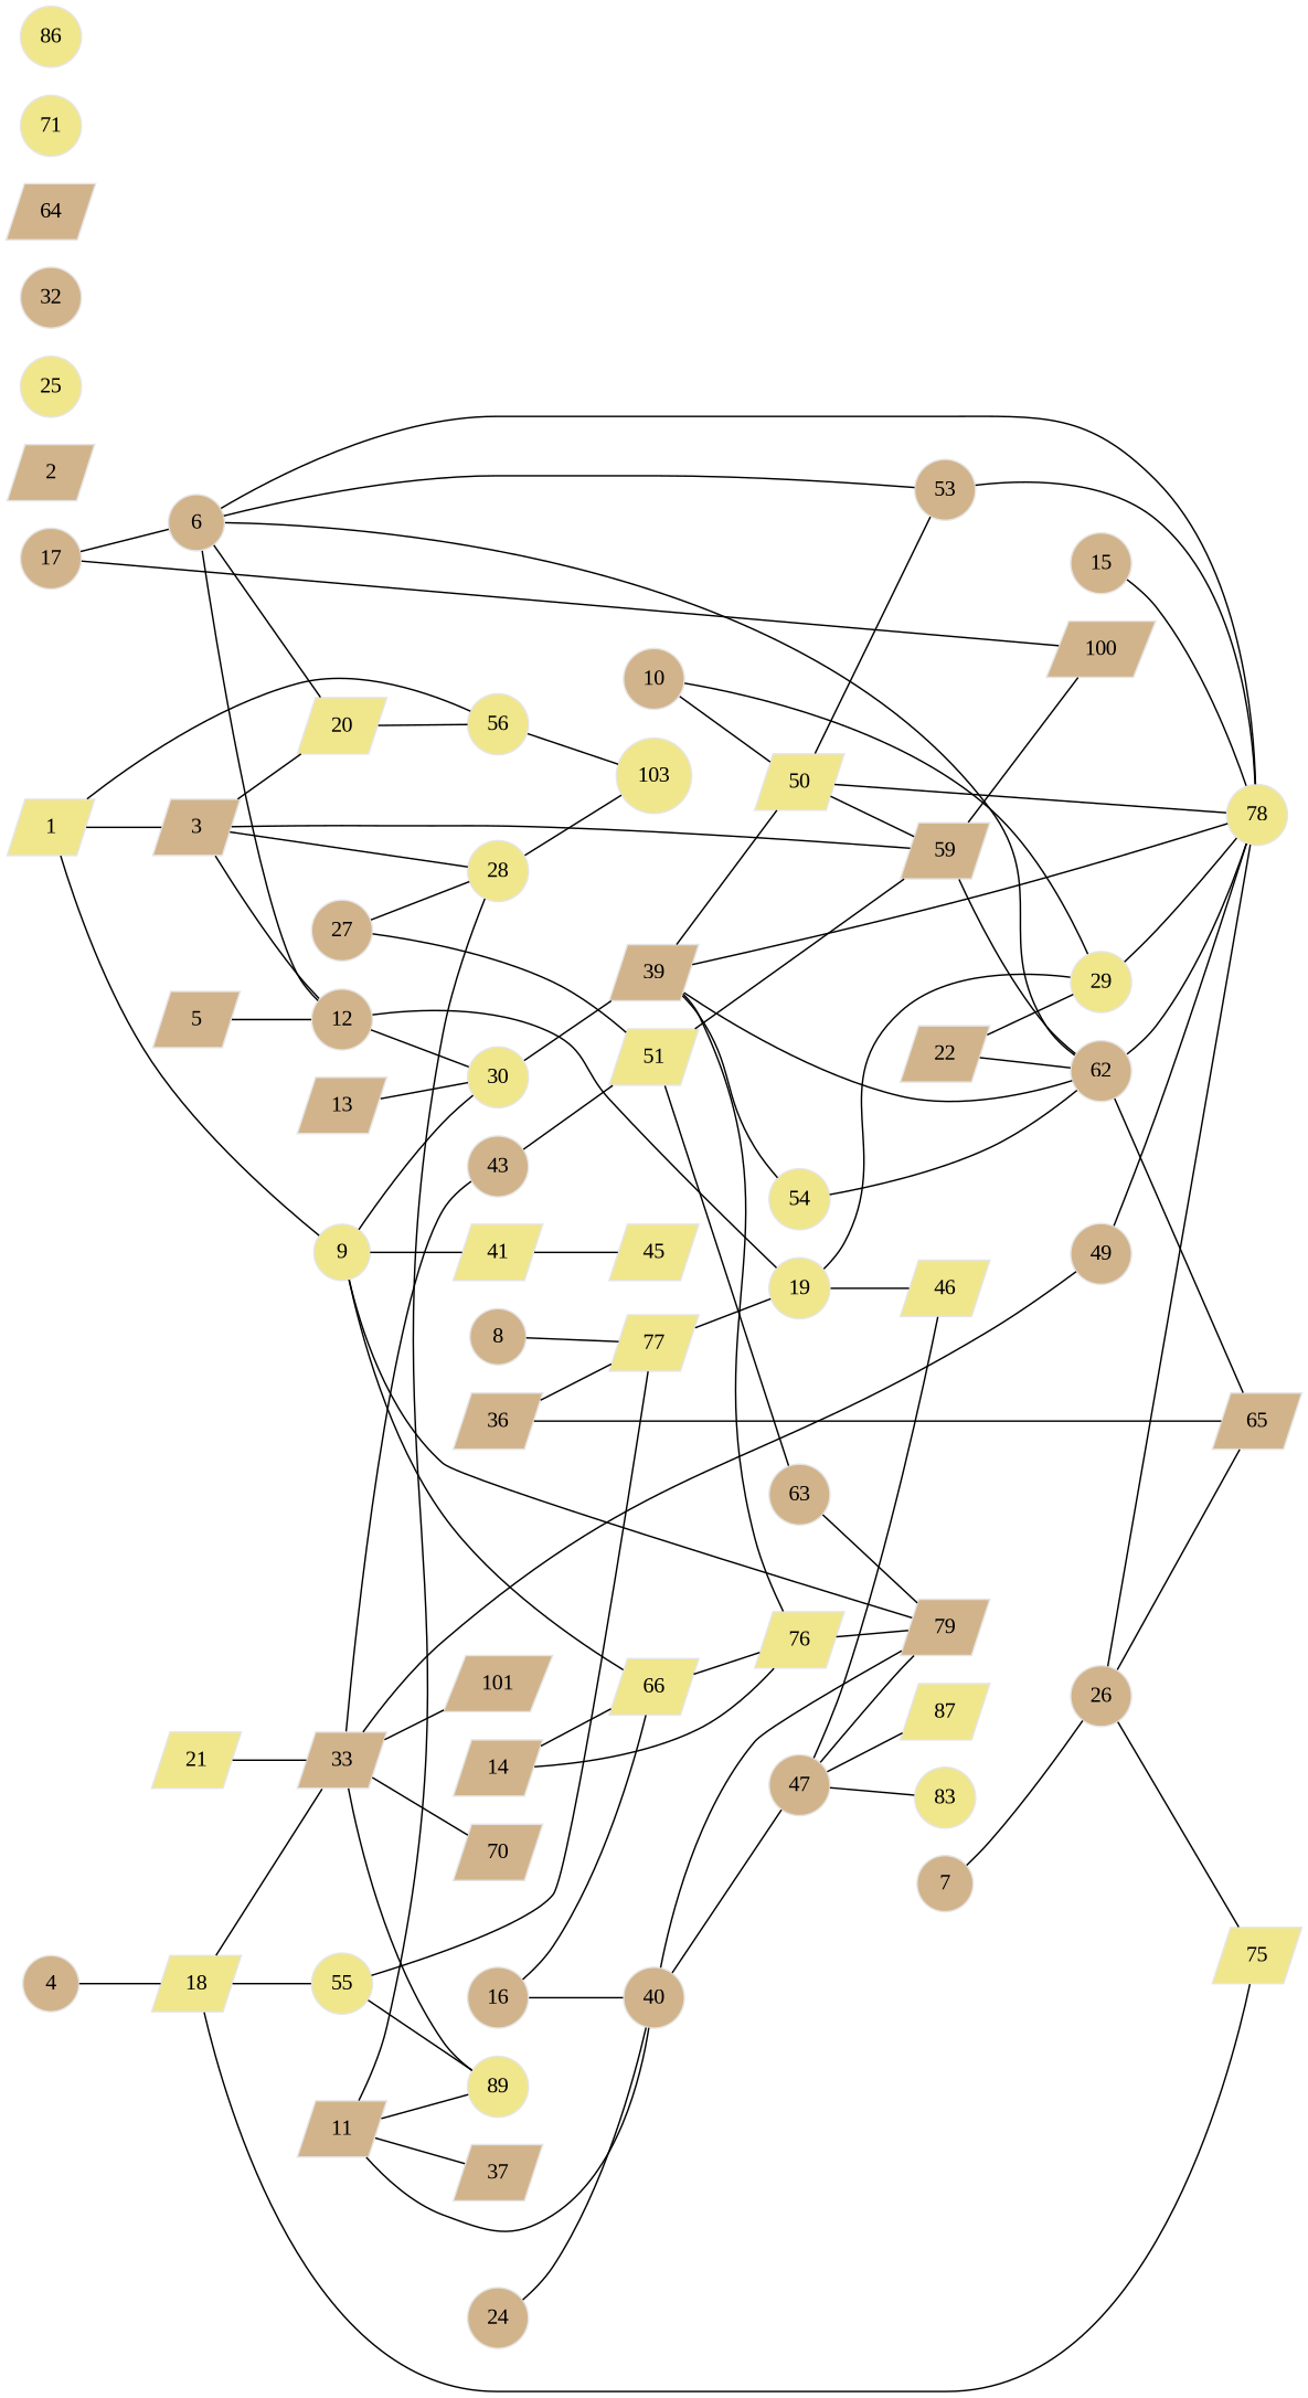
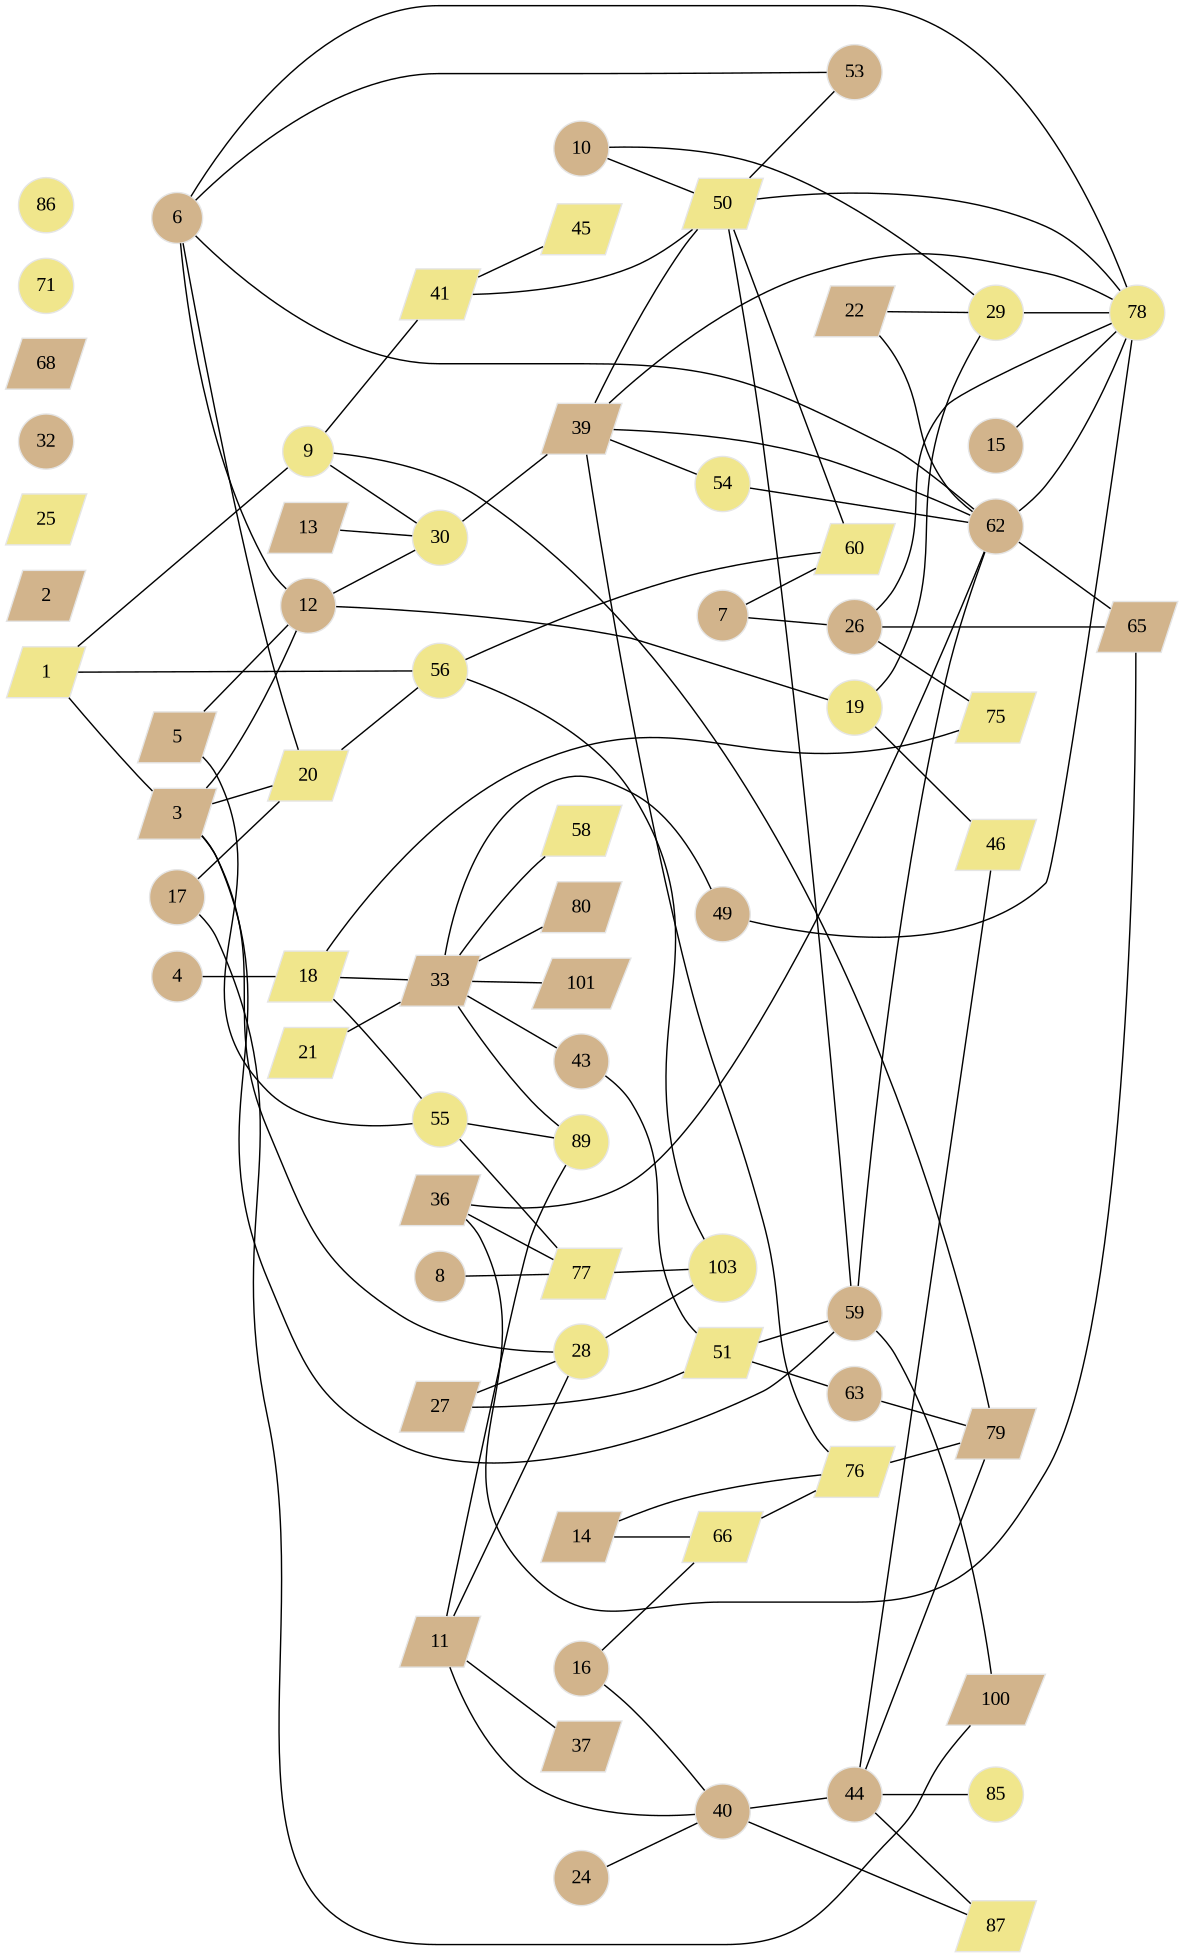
  graph {
    fontname="Liberation Serif"
    rankdir=LR
    node [color=gray90 fillcolor=tan fontname="Liberation Serif" shape=parallelogram style=filled]
    edge [fontname="Liberation Serif"]
    3 [super="+48"]
    12 [shape=circle super="+47"]
    20 [fillcolor=khaki super="+42"]
    28 [fillcolor=khaki shape=circle super="+52"]
-   59 [super="+64"]
+   59 [shape=circle super="+64"]
    1 [fillcolor=khaki]
    9 [fillcolor=khaki shape=circle super="+92"]
    56 [fillcolor=khaki shape=circle super="+90"]
    30 [fillcolor=khaki shape=circle super="+88"]
    41 [fillcolor=khaki super="+93"]
    66 [fillcolor=khaki]
    79 [super="+84"]
+   60 [fillcolor=khaki super="+67"]
    103 [fillcolor=khaki shape=circle]
    2
    19 [fillcolor=khaki shape=circle]
    62 [shape=circle super="+102"]
    100
    18 [fillcolor=khaki super="+31"]
    55 [fillcolor=khaki shape=circle super="+82"]
    33 [super="+83"]
    75 [fillcolor=khaki]
    4 [shape=circle]
    5 [super="+97"]
    77 [fillcolor=khaki super="+95"]
    89 [fillcolor=khaki shape=circle]
    6 [shape=circle super="+61"]
    53 [shape=circle]
    78 [fillcolor=khaki shape=circle super="+91"]
    65 [super="+69"]
    26 [shape=circle super="+35"]
    7 [shape=circle]
    8 [shape=circle]
    39 [super="+104"]
    50 [fillcolor=khaki super="+98"]
    45 [fillcolor=khaki]
    76 [fillcolor=khaki super="+80"]
    10 [shape=circle super="+38"]
    29 [fillcolor=khaki shape=circle super="+96"]
    11
    37
    40 [shape=circle super="+72"]
-   44 [shape=circle super="+81" label=47]
+   44 [shape=circle super="+81"]
    46 [fillcolor=khaki]
    13
    14 [super="+57"]
    15 [shape=circle super="+34"]
    16 [shape=circle super="+23"]
    17 [shape=circle super="+74"]
    43 [shape=circle]
    49 [shape=circle]
-   70
+   58 [fillcolor=khaki]
+   70 [label=80]
    101
    21 [fillcolor=khaki]
    22 [super="+73"]
    24 [shape=circle]
-   25 [fillcolor=khaki shape=circle]
-   27 [shape=circle super="+99"]
+   25 [fillcolor=khaki]
+   27 [super="+99"]
    51 [fillcolor=khaki super="+94"]
    63 [shape=circle]
    54 [fillcolor=khaki shape=circle]
    32 [shape=circle]
    36
-   85 [fillcolor=khaki shape=circle label=83]
+   85 [fillcolor=khaki shape=circle]
    87 [fillcolor=khaki]
-   68 [label=64]
+   68
    71 [fillcolor=khaki shape=circle]
    86 [fillcolor=khaki shape=circle]
    3 -- 12
    3 -- 20
    3 -- 28
    3 -- 59
    12 -- 30
    12 -- 19
    20 -- 56
    28 -- 103
    59 -- 62
    59 -- 100
    1 -- 3
    1 -- 9
    1 -- 56
    9 -- 30
    9 -- 41
-   9 -- 66
    9 -- 79
+   56 -- 60
    56 -- 103
    30 -- 39
+   41 -- 50
    41 -- 45
    66 -- 76
    19 -- 29
    19 -- 46
    62 -- 78
    62 -- 65
    18 -- 55
    18 -- 33
    18 -- 75
    55 -- 77
    55 -- 89
    33 -- 89
    33 -- 43
    33 -- 49
+   33 -- 58
    33 -- 70
    33 -- 101
    4 -- 18
    5 -- 12
-   77 -- 19
+   5 -- 55
+   77 -- 103
    6 -- 12
    6 -- 20
    6 -- 62
    6 -- 53
    6 -- 78 [weight=2]
-   53 -- 78
    26 -- 75
    26 -- 78
    26 -- 65
+   7 -- 60
    7 -- 26
    8 -- 77
    39 -- 62
    39 -- 78
    39 -- 50
    39 -- 76
    39 -- 54
    50 -- 59
+   50 -- 60
    50 -- 53
    50 -- 78
    76 -- 79
    10 -- 50
    10 -- 29
    29 -- 78
    11 -- 28
    11 -- 89
    11 -- 37
    11 -- 40
-   40 -- 79
+   40 -- 87
    40 -- 44
    44 -- 79
    44 -- 46
    44 -- 85
    44 -- 87
    13 -- 30
    14 -- 66
    14 -- 76
    15 -- 78
    16 -- 66
    16 -- 40
-   17 -- 6
+   17 -- 20
    17 -- 100
    43 -- 51
    49 -- 78
    21 -- 33
    22 -- 62 [weight=2]
    22 -- 29
    24 -- 40
    27 -- 28
    27 -- 51
    51 -- 59
    51 -- 63
    63 -- 79
    54 -- 62
+   36 -- 62
    36 -- 77
    36 -- 65
  }
